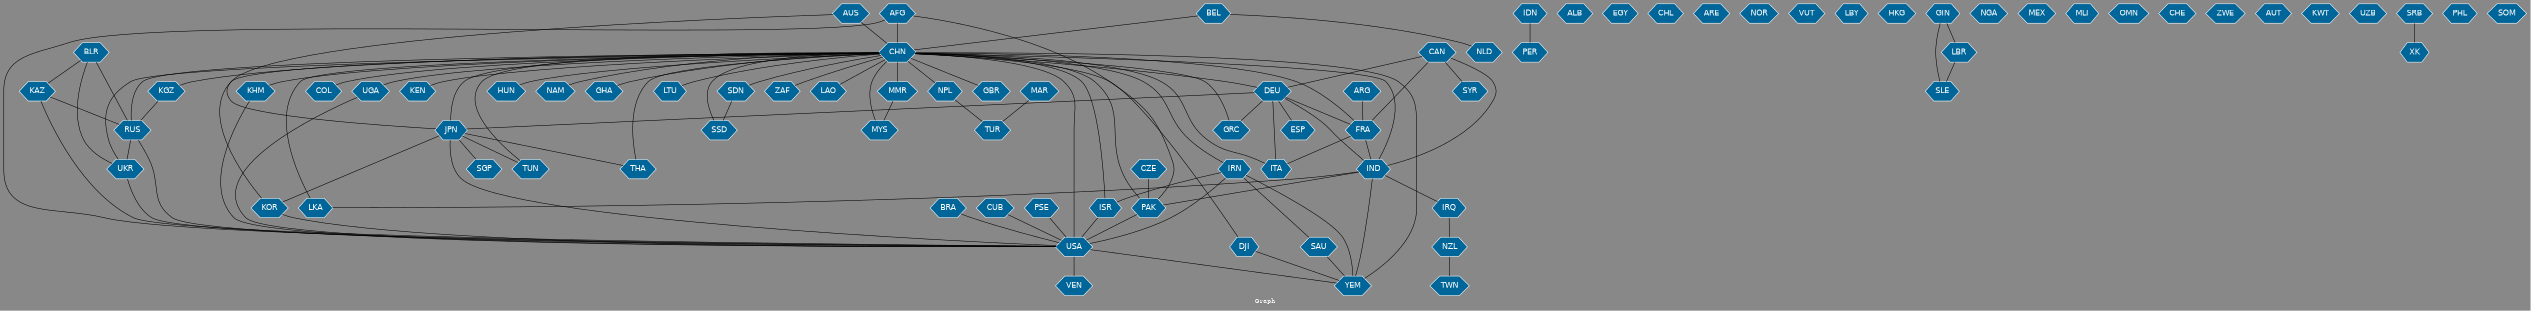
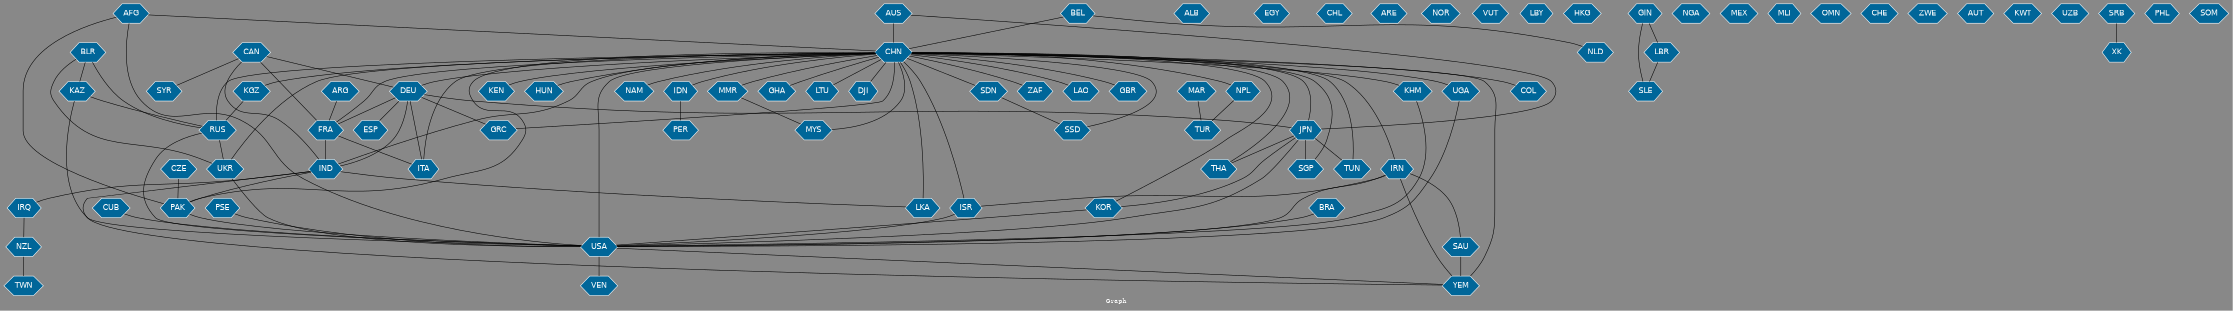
  graph {
    bgcolor="#888888"
    fontcolor=white
    fontsize=12
    label="Graph"
    node [color=white fillcolor="#006699" fontcolor=white fontname=Helvetica shape=hexagon style=filled]
    edge [arrowhead=open color=black fontcolor=white fontname=Courier fontsize=12 weight=1]
    n1 [label=YEM]
    n2 [label=MMR]
    n3 [label=MYS]
    n4 [label=USA]
    n5 [label=VEN]
    n6 [label=GRC]
    n7 [label=CHN]
    n8 [label=GBR]
    n9 [label=IRN]
    n10 [label=ISR]
    n11 [label=SGP]
    n12 [label=KOR]
    n13 [label=JPN]
    n14 [label=DEU]
    n15 [label=LKA]
    n16 [label=FRA]
    n17 [label=TUN]
    n18 [label=IND]
    n19 [label=RUS]
    n20 [label=COL]
    n21 [label=UKR]
    n22 [label=THA]
    n23 [label=PAK]
    n24 [label=KEN]
    n25 [label=NPL]
    n26 [label=KGZ]
    n27 [label=HUN]
    n28 [label=IDN]
    n29 [label=KHM]
    n30 [label=NAM]
    n31 [label=GHA]
    n32 [label=UGA]
    n33 [label=LTU]
    n34 [label=DJI]
    n35 [label=SDN]
    n36 [label=ITA]
    n37 [label=ZAF]
    n38 [label=LAO]
    n39 [label=SSD]
    n40 [label=SAU]
    n41 [label=ESP]
    n42 [label=IRQ]
    n43 [label=TUR]
    n44 [label=PER]
    n45 [label=NLD]
    n46 [label=ALB]
    n47 [label=CAN]
    n48 [label=SYR]
    n49 [label=EGY]
    n50 [label=NZL]
    n51 [label=CHL]
    n52 [label=ARE]
    n53 [label=AUS]
    n54 [label=NOR]
    n55 [label=VUT]
    n56 [label=AFG]
    n57 [label=BRA]
    n58 [label=ARG]
    n59 [label=LBY]
    n60 [label=HKG]
    n61 [label=SLE]
    n62 [label=LBR]
    n63 [label=GIN]
    n64 [label=TWN]
    n65 [label=CUB]
    n66 [label=BLR]
    n67 [label=KAZ]
    n68 [label=NGA]
    n69 [label=MEX]
    n70 [label=MAR]
    n71 [label=MLI]
    n72 [label=OMN]
    n73 [label=CHE]
    n74 [label=ZWE]
    n75 [label=BEL]
    n76 [label=AUT]
    n77 [label=PSE]
    n78 [label=KWT]
    n79 [label=CZE]
    n80 [label=UZB]
    n81 [label=SRB]
    n82 [label=XK]
    n83 [label=PHL]
    n84 [label=SOM]
    n2 -- n3
    n4 -- n1 [weight=2]
    n4 -- n5 [weight=7]
    n7 -- n1 [weight=6]
    n7 -- n2 [weight=9]
    n7 -- n3
    n7 -- n4 [weight=30]
    n7 -- n6
    n7 -- n8 [weight=13]
    n7 -- n9 [weight=3]
    n7 -- n10
+   n7 -- n11 [weight=4]
    n7 -- n12 [weight=3]
    n7 -- n13 [weight=20]
    n7 -- n14 [weight=5]
    n7 -- n15 [weight=4]
    n7 -- n16 [weight=2]
    n7 -- n17
    n7 -- n18 [weight=2]
    n7 -- n19 [weight=8]
    n7 -- n20
    n7 -- n21
    n7 -- n22 [weight=4]
    n7 -- n23
    n7 -- n24 [weight=2]
    n7 -- n25 [weight=3]
    n7 -- n26
    n7 -- n27 [weight=2]
+   n7 -- n28 [weight=2]
    n7 -- n29 [weight=3]
    n7 -- n30 [weight=2]
    n7 -- n31
    n7 -- n32 [weight=2]
    n7 -- n33
    n7 -- n34 [weight=2]
    n7 -- n35
    n7 -- n36 [weight=3]
    n7 -- n37
    n7 -- n38
    n7 -- n39
    n9 -- n1
    n9 -- n4 [weight=5]
    n9 -- n10 [weight=3]
    n9 -- n40
    n10 -- n4 [weight=5]
    n12 -- n4 [weight=5]
    n13 -- n4 [weight=7]
    n13 -- n11
    n13 -- n12 [weight=2]
    n13 -- n17
    n13 -- n22
    n14 -- n6 [weight=2]
    n14 -- n13 [weight=5]
    n14 -- n16 [weight=6]
    n14 -- n18
    n14 -- n36 [weight=2]
    n14 -- n41
    n16 -- n18
    n16 -- n36 [weight=2]
    n18 -- n1
    n18 -- n15
    n18 -- n23
    n18 -- n42
    n19 -- n4 [weight=3]
    n19 -- n21 [weight=5]
    n21 -- n4
    n23 -- n4
    n25 -- n43
    n26 -- n19
    n28 -- n44
    n29 -- n4
    n32 -- n4
-   n34 -- n1 [weight=2]
    n35 -- n39
    n40 -- n1 [weight=3]
    n42 -- n50
    n47 -- n14
    n47 -- n16
    n47 -- n18
    n47 -- n48
    n50 -- n64
    n53 -- n7 [weight=6]
    n53 -- n13 [weight=2]
    n56 -- n4 [weight=5]
    n56 -- n7
    n56 -- n23
    n57 -- n4
    n58 -- n16
    n62 -- n61
    n63 -- n61
    n63 -- n62
    n65 -- n4 [weight=6]
    n66 -- n19 [weight=2]
    n66 -- n21
    n66 -- n67
    n67 -- n4
    n67 -- n19 [weight=2]
    n70 -- n43
    n75 -- n7
    n75 -- n45
    n77 -- n4
    n79 -- n23
    n81 -- n82
  }
